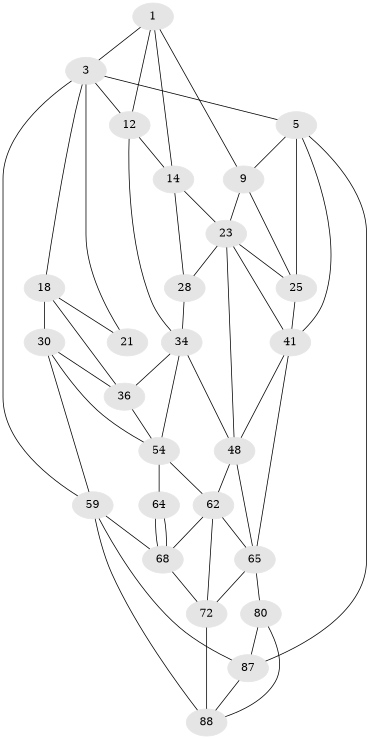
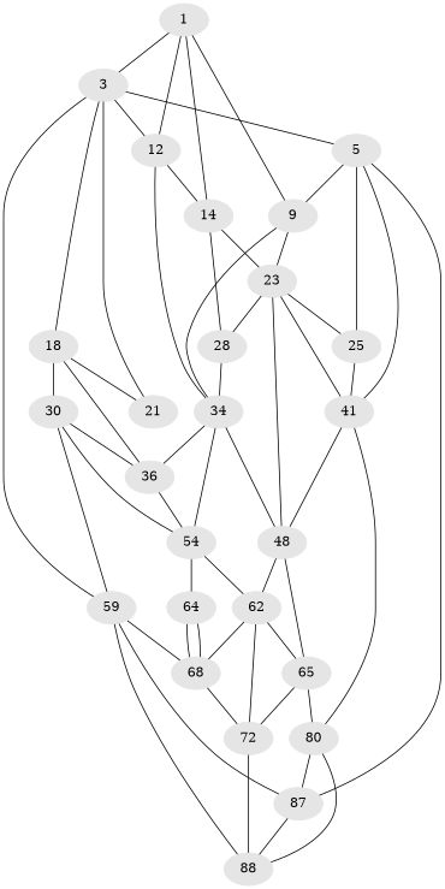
  graph {
    node [color=gray90 style=filled]
    1 [super="+2+8"]
    3 [super="+4+15"]
    9 [super="+10"]
    12 [super="+17+13"]
    14 [super="+22"]
    5 [super="+6+86+26"]
    18 [super="+19+20"]
    21
    59 [super="+84+60"]
    25 [super="+27"]
    23 [super="+24+40"]
    34 [super="+38+35"]
    28 [super="+29"]
    41 [super="+43"]
    87 [super="+91"]
    30 [super="+39"]
    36 [super="+37"]
    68 [super="+69"]
    88 [super="+90+89"]
    48 [super="+49"]
    65 [super="+66"]
    54 [super="+55+58"]
    62 [super="+63"]
    64
    72 [super="+74"]
    80 [super="+81"]
    1 -- 3
    1 -- 9
    1 -- 12
    1 -- 14
    3 -- 12
    3 -- 5
    3 -- 18 [weight=2]
    3 -- 21
    3 -- 59
-   9 -- 25
+   9 -- 34
    9 -- 23
    12 -- 14
    12 -- 34
    14 -- 23
    14 -- 28
    5 -- 9 [weight=2]
    5 -- 25
    5 -- 41
    5 -- 87 [weight=2]
    18 -- 21 [weight=2]
    18 -- 30 [weight=3]
    18 -- 36
    59 -- 87
    59 -- 68
    59 -- 88
    25 -- 41
    23 -- 25
    23 -- 28
    23 -- 41
    23 -- 48
    34 -- 36
    34 -- 48
    34 -- 54 [weight=2]
    28 -- 34
    41 -- 48
-   41 -- 65
+   41 -- 80
    87 -- 88
    30 -- 59
    30 -- 36
    30 -- 54
    36 -- 54
    68 -- 72
    48 -- 65 [weight=2]
    48 -- 62
    65 -- 72
    65 -- 80 [weight=2]
    54 -- 62
    54 -- 64 [weight=2]
    62 -- 68
    62 -- 65
    62 -- 72
    64 -- 68
    64 -- 68
    72 -- 88 [weight=2]
    80 -- 87
    80 -- 88
  }
